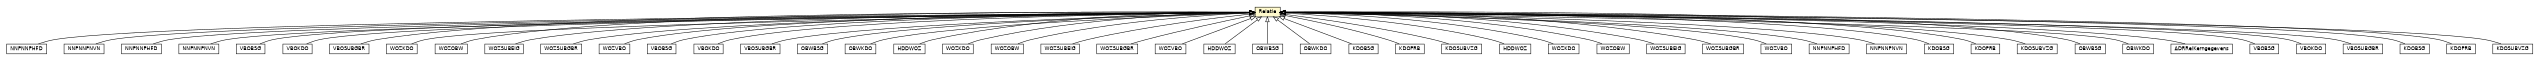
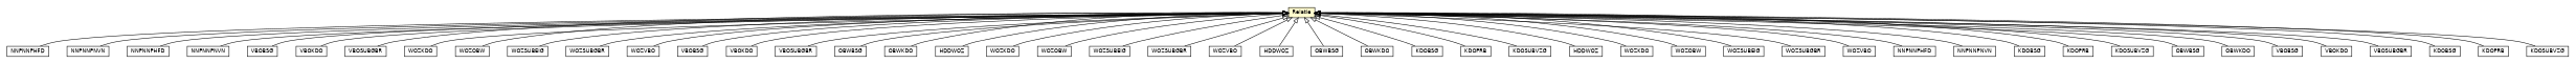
  digraph {
    nodesep=0.25
    ranksep=0.5
    node [fontcolor=black fontname=Helvetica fontsize=10.0 shape=plaintext]
    edge [arrowtail=empty dir=back fontname=Helvetica fontsize=10 headport=p labelfontname=Helvetica labelfontsize=10 tailport=p]
    n1 [label=<<table title="nl.egem.stuf.sector.bg._0204.NNPAntwoord.NNPNNPHFD" border="0" cellborder="1" cellspacing="0" cellpadding="2" port="p" href="./NNPAntwoord.NNPNNPHFD.html"> 		<tr><td><table border="0" cellspacing="0" cellpadding="1"> <tr><td align="center" balign="center"> NNPNNPHFD </td></tr> 		</table></td></tr> 		</table>>]
    n2 [label=<<table title="nl.egem.stuf.sector.bg._0204.NNPAntwoord.NNPNNPNVN" border="0" cellborder="1" cellspacing="0" cellpadding="2" port="p" href="./NNPAntwoord.NNPNNPNVN.html"> 		<tr><td><table border="0" cellspacing="0" cellpadding="1"> <tr><td align="center" balign="center"> NNPNNPNVN </td></tr> 		</table></td></tr> 		</table>>]
    n3 [label=<<table title="nl.egem.stuf.sector.bg._0204.NNPKennisgeving.NNPNNPHFD" border="0" cellborder="1" cellspacing="0" cellpadding="2" port="p" href="./NNPKennisgeving.NNPNNPHFD.html"> 		<tr><td><table border="0" cellspacing="0" cellpadding="1"> <tr><td align="center" balign="center"> NNPNNPHFD </td></tr> 		</table></td></tr> 		</table>>]
    n4 [label=<<table title="nl.egem.stuf.sector.bg._0204.NNPKennisgeving.NNPNNPNVN" border="0" cellborder="1" cellspacing="0" cellpadding="2" port="p" href="./NNPKennisgeving.NNPNNPNVN.html"> 		<tr><td><table border="0" cellspacing="0" cellpadding="1"> <tr><td align="center" balign="center"> NNPNNPNVN </td></tr> 		</table></td></tr> 		</table>>]
    n5 [label=<<table title="nl.egem.stuf.sector.bg._0204.VBOVraag.VBOBSG" border="0" cellborder="1" cellspacing="0" cellpadding="2" port="p" href="./VBOVraag.VBOBSG.html"> 		<tr><td><table border="0" cellspacing="0" cellpadding="1"> <tr><td align="center" balign="center"> VBOBSG </td></tr> 		</table></td></tr> 		</table>>]
    n6 [label=<<table title="nl.egem.stuf.sector.bg._0204.VBOVraag.VBOKDO" border="0" cellborder="1" cellspacing="0" cellpadding="2" port="p" href="./VBOVraag.VBOKDO.html"> 		<tr><td><table border="0" cellspacing="0" cellpadding="1"> <tr><td align="center" balign="center"> VBOKDO </td></tr> 		</table></td></tr> 		</table>>]
    n7 [label=<<table title="nl.egem.stuf.sector.bg._0204.VBOVraag.VBOSUBGBR" border="0" cellborder="1" cellspacing="0" cellpadding="2" port="p" href="./VBOVraag.VBOSUBGBR.html"> 		<tr><td><table border="0" cellspacing="0" cellpadding="1"> <tr><td align="center" balign="center"> VBOSUBGBR </td></tr> 		</table></td></tr> 		</table>>]
    n8 [label=<<table title="nl.egem.stuf.sector.bg._0204.WOZKennisgeving.WOZKDO" border="0" cellborder="1" cellspacing="0" cellpadding="2" port="p" href="./WOZKennisgeving.WOZKDO.html"> 		<tr><td><table border="0" cellspacing="0" cellpadding="1"> <tr><td align="center" balign="center"> WOZKDO </td></tr> 		</table></td></tr> 		</table>>]
    n9 [label=<<table title="nl.egem.stuf.sector.bg._0204.WOZKennisgeving.WOZOBW" border="0" cellborder="1" cellspacing="0" cellpadding="2" port="p" href="./WOZKennisgeving.WOZOBW.html"> 		<tr><td><table border="0" cellspacing="0" cellpadding="1"> <tr><td align="center" balign="center"> WOZOBW </td></tr> 		</table></td></tr> 		</table>>]
    n10 [label=<<table title="nl.egem.stuf.sector.bg._0204.WOZKennisgeving.WOZSUBEIG" border="0" cellborder="1" cellspacing="0" cellpadding="2" port="p" href="./WOZKennisgeving.WOZSUBEIG.html"> 		<tr><td><table border="0" cellspacing="0" cellpadding="1"> <tr><td align="center" balign="center"> WOZSUBEIG </td></tr> 		</table></td></tr> 		</table>>]
    n11 [label=<<table title="nl.egem.stuf.sector.bg._0204.WOZKennisgeving.WOZSUBGBR" border="0" cellborder="1" cellspacing="0" cellpadding="2" port="p" href="./WOZKennisgeving.WOZSUBGBR.html"> 		<tr><td><table border="0" cellspacing="0" cellpadding="1"> <tr><td align="center" balign="center"> WOZSUBGBR </td></tr> 		</table></td></tr> 		</table>>]
    n12 [label=<<table title="nl.egem.stuf.sector.bg._0204.WOZKennisgeving.WOZVBO" border="0" cellborder="1" cellspacing="0" cellpadding="2" port="p" href="./WOZKennisgeving.WOZVBO.html"> 		<tr><td><table border="0" cellspacing="0" cellpadding="1"> <tr><td align="center" balign="center"> WOZVBO </td></tr> 		</table></td></tr> 		</table>>]
    n13 [label=<<table title="nl.egem.stuf.sector.bg._0204.VBOAntwoord.VBOBSG" border="0" cellborder="1" cellspacing="0" cellpadding="2" port="p" href="./VBOAntwoord.VBOBSG.html"> 		<tr><td><table border="0" cellspacing="0" cellpadding="1"> <tr><td align="center" balign="center"> VBOBSG </td></tr> 		</table></td></tr> 		</table>>]
    n14 [label=<<table title="nl.egem.stuf.sector.bg._0204.VBOAntwoord.VBOKDO" border="0" cellborder="1" cellspacing="0" cellpadding="2" port="p" href="./VBOAntwoord.VBOKDO.html"> 		<tr><td><table border="0" cellspacing="0" cellpadding="1"> <tr><td align="center" balign="center"> VBOKDO </td></tr> 		</table></td></tr> 		</table>>]
    n15 [label=<<table title="nl.egem.stuf.sector.bg._0204.VBOAntwoord.VBOSUBGBR" border="0" cellborder="1" cellspacing="0" cellpadding="2" port="p" href="./VBOAntwoord.VBOSUBGBR.html"> 		<tr><td><table border="0" cellspacing="0" cellpadding="1"> <tr><td align="center" balign="center"> VBOSUBGBR </td></tr> 		</table></td></tr> 		</table>>]
    n16 [label=<<table title="nl.egem.stuf.sector.bg._0204.OBWAntwoord.OBWBSG" border="0" cellborder="1" cellspacing="0" cellpadding="2" port="p" href="./OBWAntwoord.OBWBSG.html"> 		<tr><td><table border="0" cellspacing="0" cellpadding="1"> <tr><td align="center" balign="center"> OBWBSG </td></tr> 		</table></td></tr> 		</table>>]
    n17 [label=<<table title="nl.egem.stuf.sector.bg._0204.OBWAntwoord.OBWKDO" border="0" cellborder="1" cellspacing="0" cellpadding="2" port="p" href="./OBWAntwoord.OBWKDO.html"> 		<tr><td><table border="0" cellspacing="0" cellpadding="1"> <tr><td align="center" balign="center"> OBWKDO </td></tr> 		</table></td></tr> 		</table>>]
    n18 [label=<<table title="nl.egem.stuf.sector.bg._0204.HHDAntwoord.HDDWOZ" border="0" cellborder="1" cellspacing="0" cellpadding="2" port="p" href="./HHDAntwoord.HDDWOZ.html"> 		<tr><td><table border="0" cellspacing="0" cellpadding="1"> <tr><td align="center" balign="center"> HDDWOZ </td></tr> 		</table></td></tr> 		</table>>]
    n19 [label=<<table title="nl.egem.stuf.sector.bg._0204.WOZAntwoord.WOZKDO" border="0" cellborder="1" cellspacing="0" cellpadding="2" port="p" href="./WOZAntwoord.WOZKDO.html"> 		<tr><td><table border="0" cellspacing="0" cellpadding="1"> <tr><td align="center" balign="center"> WOZKDO </td></tr> 		</table></td></tr> 		</table>>]
    n20 [label=<<table title="nl.egem.stuf.sector.bg._0204.WOZAntwoord.WOZOBW" border="0" cellborder="1" cellspacing="0" cellpadding="2" port="p" href="./WOZAntwoord.WOZOBW.html"> 		<tr><td><table border="0" cellspacing="0" cellpadding="1"> <tr><td align="center" balign="center"> WOZOBW </td></tr> 		</table></td></tr> 		</table>>]
    n21 [label=<<table title="nl.egem.stuf.sector.bg._0204.WOZAntwoord.WOZSUBEIG" border="0" cellborder="1" cellspacing="0" cellpadding="2" port="p" href="./WOZAntwoord.WOZSUBEIG.html"> 		<tr><td><table border="0" cellspacing="0" cellpadding="1"> <tr><td align="center" balign="center"> WOZSUBEIG </td></tr> 		</table></td></tr> 		</table>>]
    n22 [label=<<table title="nl.egem.stuf.sector.bg._0204.WOZAntwoord.WOZSUBGBR" border="0" cellborder="1" cellspacing="0" cellpadding="2" port="p" href="./WOZAntwoord.WOZSUBGBR.html"> 		<tr><td><table border="0" cellspacing="0" cellpadding="1"> <tr><td align="center" balign="center"> WOZSUBGBR </td></tr> 		</table></td></tr> 		</table>>]
    n23 [label=<<table title="nl.egem.stuf.sector.bg._0204.WOZAntwoord.WOZVBO" border="0" cellborder="1" cellspacing="0" cellpadding="2" port="p" href="./WOZAntwoord.WOZVBO.html"> 		<tr><td><table border="0" cellspacing="0" cellpadding="1"> <tr><td align="center" balign="center"> WOZVBO </td></tr> 		</table></td></tr> 		</table>>]
    n24 [label=<<table title="nl.egem.stuf.sector.bg._0204.HHDVraag.HDDWOZ" border="0" cellborder="1" cellspacing="0" cellpadding="2" port="p" href="./HHDVraag.HDDWOZ.html"> 		<tr><td><table border="0" cellspacing="0" cellpadding="1"> <tr><td align="center" balign="center"> HDDWOZ </td></tr> 		</table></td></tr> 		</table>>]
    n25 [label=<<table title="nl.egem.stuf.sector.bg._0204.OBWKennisgeving.OBWBSG" border="0" cellborder="1" cellspacing="0" cellpadding="2" port="p" href="./OBWKennisgeving.OBWBSG.html"> 		<tr><td><table border="0" cellspacing="0" cellpadding="1"> <tr><td align="center" balign="center"> OBWBSG </td></tr> 		</table></td></tr> 		</table>>]
    n26 [label=<<table title="nl.egem.stuf.sector.bg._0204.OBWKennisgeving.OBWKDO" border="0" cellborder="1" cellspacing="0" cellpadding="2" port="p" href="./OBWKennisgeving.OBWKDO.html"> 		<tr><td><table border="0" cellspacing="0" cellpadding="1"> <tr><td align="center" balign="center"> OBWKDO </td></tr> 		</table></td></tr> 		</table>>]
    n27 [label=<<table title="nl.egem.stuf.sector.bg._0204.KDOKennisgeving.KDOBSG" border="0" cellborder="1" cellspacing="0" cellpadding="2" port="p" href="./KDOKennisgeving.KDOBSG.html"> 		<tr><td><table border="0" cellspacing="0" cellpadding="1"> <tr><td align="center" balign="center"> KDOBSG </td></tr> 		</table></td></tr> 		</table>>]
    n28 [label=<<table title="nl.egem.stuf.sector.bg._0204.KDOKennisgeving.KDOPRB" border="0" cellborder="1" cellspacing="0" cellpadding="2" port="p" href="./KDOKennisgeving.KDOPRB.html"> 		<tr><td><table border="0" cellspacing="0" cellpadding="1"> <tr><td align="center" balign="center"> KDOPRB </td></tr> 		</table></td></tr> 		</table>>]
    n29 [label=<<table title="nl.egem.stuf.sector.bg._0204.KDOKennisgeving.KDOSUBVZG" border="0" cellborder="1" cellspacing="0" cellpadding="2" port="p" href="./KDOKennisgeving.KDOSUBVZG.html"> 		<tr><td><table border="0" cellspacing="0" cellpadding="1"> <tr><td align="center" balign="center"> KDOSUBVZG </td></tr> 		</table></td></tr> 		</table>>]
    n30 [label=<<table title="nl.egem.stuf.sector.bg._0204.HHDKennisgeving.HDDWOZ" border="0" cellborder="1" cellspacing="0" cellpadding="2" port="p" href="./HHDKennisgeving.HDDWOZ.html"> 		<tr><td><table border="0" cellspacing="0" cellpadding="1"> <tr><td align="center" balign="center"> HDDWOZ </td></tr> 		</table></td></tr> 		</table>>]
    n31 [label=<<table title="nl.egem.stuf.sector.bg._0204.WOZVraag.WOZKDO" border="0" cellborder="1" cellspacing="0" cellpadding="2" port="p" href="./WOZVraag.WOZKDO.html"> 		<tr><td><table border="0" cellspacing="0" cellpadding="1"> <tr><td align="center" balign="center"> WOZKDO </td></tr> 		</table></td></tr> 		</table>>]
    n32 [label=<<table title="nl.egem.stuf.sector.bg._0204.WOZVraag.WOZOBW" border="0" cellborder="1" cellspacing="0" cellpadding="2" port="p" href="./WOZVraag.WOZOBW.html"> 		<tr><td><table border="0" cellspacing="0" cellpadding="1"> <tr><td align="center" balign="center"> WOZOBW </td></tr> 		</table></td></tr> 		</table>>]
    n33 [label=<<table title="nl.egem.stuf.sector.bg._0204.WOZVraag.WOZSUBEIG" border="0" cellborder="1" cellspacing="0" cellpadding="2" port="p" href="./WOZVraag.WOZSUBEIG.html"> 		<tr><td><table border="0" cellspacing="0" cellpadding="1"> <tr><td align="center" balign="center"> WOZSUBEIG </td></tr> 		</table></td></tr> 		</table>>]
    n34 [label=<<table title="nl.egem.stuf.sector.bg._0204.WOZVraag.WOZSUBGBR" border="0" cellborder="1" cellspacing="0" cellpadding="2" port="p" href="./WOZVraag.WOZSUBGBR.html"> 		<tr><td><table border="0" cellspacing="0" cellpadding="1"> <tr><td align="center" balign="center"> WOZSUBGBR </td></tr> 		</table></td></tr> 		</table>>]
    n35 [label=<<table title="nl.egem.stuf.sector.bg._0204.WOZVraag.WOZVBO" border="0" cellborder="1" cellspacing="0" cellpadding="2" port="p" href="./WOZVraag.WOZVBO.html"> 		<tr><td><table border="0" cellspacing="0" cellpadding="1"> <tr><td align="center" balign="center"> WOZVBO </td></tr> 		</table></td></tr> 		</table>>]
    n36 [label=<<table title="nl.egem.stuf.sector.bg._0204.NNPVraag.NNPNNPHFD" border="0" cellborder="1" cellspacing="0" cellpadding="2" port="p" href="./NNPVraag.NNPNNPHFD.html"> 		<tr><td><table border="0" cellspacing="0" cellpadding="1"> <tr><td align="center" balign="center"> NNPNNPHFD </td></tr> 		</table></td></tr> 		</table>>]
    n37 [label=<<table title="nl.egem.stuf.sector.bg._0204.NNPVraag.NNPNNPNVN" border="0" cellborder="1" cellspacing="0" cellpadding="2" port="p" href="./NNPVraag.NNPNNPNVN.html"> 		<tr><td><table border="0" cellspacing="0" cellpadding="1"> <tr><td align="center" balign="center"> NNPNNPNVN </td></tr> 		</table></td></tr> 		</table>>]
    n38 [label=<<table title="nl.egem.stuf.sector.bg._0204.KDOAntwoord.KDOBSG" border="0" cellborder="1" cellspacing="0" cellpadding="2" port="p" href="./KDOAntwoord.KDOBSG.html"> 		<tr><td><table border="0" cellspacing="0" cellpadding="1"> <tr><td align="center" balign="center"> KDOBSG </td></tr> 		</table></td></tr> 		</table>>]
    n39 [label=<<table title="nl.egem.stuf.sector.bg._0204.KDOAntwoord.KDOPRB" border="0" cellborder="1" cellspacing="0" cellpadding="2" port="p" href="./KDOAntwoord.KDOPRB.html"> 		<tr><td><table border="0" cellspacing="0" cellpadding="1"> <tr><td align="center" balign="center"> KDOPRB </td></tr> 		</table></td></tr> 		</table>>]
    n40 [label=<<table title="nl.egem.stuf.sector.bg._0204.KDOAntwoord.KDOSUBVZG" border="0" cellborder="1" cellspacing="0" cellpadding="2" port="p" href="./KDOAntwoord.KDOSUBVZG.html"> 		<tr><td><table border="0" cellspacing="0" cellpadding="1"> <tr><td align="center" balign="center"> KDOSUBVZG </td></tr> 		</table></td></tr> 		</table>>]
    n41 [label=<<table title="nl.egem.stuf.sector.bg._0204.OBWVraag.OBWBSG" border="0" cellborder="1" cellspacing="0" cellpadding="2" port="p" href="./OBWVraag.OBWBSG.html"> 		<tr><td><table border="0" cellspacing="0" cellpadding="1"> <tr><td align="center" balign="center"> OBWBSG </td></tr> 		</table></td></tr> 		</table>>]
    n42 [label=<<table title="nl.egem.stuf.sector.bg._0204.OBWVraag.OBWKDO" border="0" cellborder="1" cellspacing="0" cellpadding="2" port="p" href="./OBWVraag.OBWKDO.html"> 		<tr><td><table border="0" cellspacing="0" cellpadding="1"> <tr><td align="center" balign="center"> OBWKDO </td></tr> 		</table></td></tr> 		</table>>]
    n43 [label=<<table title="nl.egem.stuf.sector.bg._0204.Relatie" border="0" cellborder="1" cellspacing="0" cellpadding="2" port="p" bgcolor="lemonChiffon" href="./Relatie.html"> 		<tr><td><table border="0" cellspacing="0" cellpadding="1"> <tr><td align="center" balign="center"> Relatie </td></tr> 		</table></td></tr> 		</table>>]
-   n44 [label=<<table title="nl.egem.stuf.sector.bg._0204.ADRRelKerngegevens" border="0" cellborder="1" cellspacing="0" cellpadding="2" port="p" href="./ADRRelKerngegevens.html"> 		<tr><td><table border="0" cellspacing="0" cellpadding="1"> <tr><td align="center" balign="center"> ADRRelKerngegevens </td></tr> 		</table></td></tr> 		</table>>]
    n45 [label=<<table title="nl.egem.stuf.sector.bg._0204.VBOKennisgeving.VBOBSG" border="0" cellborder="1" cellspacing="0" cellpadding="2" port="p" href="./VBOKennisgeving.VBOBSG.html"> 		<tr><td><table border="0" cellspacing="0" cellpadding="1"> <tr><td align="center" balign="center"> VBOBSG </td></tr> 		</table></td></tr> 		</table>>]
    n46 [label=<<table title="nl.egem.stuf.sector.bg._0204.VBOKennisgeving.VBOKDO" border="0" cellborder="1" cellspacing="0" cellpadding="2" port="p" href="./VBOKennisgeving.VBOKDO.html"> 		<tr><td><table border="0" cellspacing="0" cellpadding="1"> <tr><td align="center" balign="center"> VBOKDO </td></tr> 		</table></td></tr> 		</table>>]
    n47 [label=<<table title="nl.egem.stuf.sector.bg._0204.VBOKennisgeving.VBOSUBGBR" border="0" cellborder="1" cellspacing="0" cellpadding="2" port="p" href="./VBOKennisgeving.VBOSUBGBR.html"> 		<tr><td><table border="0" cellspacing="0" cellpadding="1"> <tr><td align="center" balign="center"> VBOSUBGBR </td></tr> 		</table></td></tr> 		</table>>]
    n48 [label=<<table title="nl.egem.stuf.sector.bg._0204.KDOVraag.KDOBSG" border="0" cellborder="1" cellspacing="0" cellpadding="2" port="p" href="./KDOVraag.KDOBSG.html"> 		<tr><td><table border="0" cellspacing="0" cellpadding="1"> <tr><td align="center" balign="center"> KDOBSG </td></tr> 		</table></td></tr> 		</table>>]
    n49 [label=<<table title="nl.egem.stuf.sector.bg._0204.KDOVraag.KDOPRB" border="0" cellborder="1" cellspacing="0" cellpadding="2" port="p" href="./KDOVraag.KDOPRB.html"> 		<tr><td><table border="0" cellspacing="0" cellpadding="1"> <tr><td align="center" balign="center"> KDOPRB </td></tr> 		</table></td></tr> 		</table>>]
    n50 [label=<<table title="nl.egem.stuf.sector.bg._0204.KDOVraag.KDOSUBVZG" border="0" cellborder="1" cellspacing="0" cellpadding="2" port="p" href="./KDOVraag.KDOSUBVZG.html"> 		<tr><td><table border="0" cellspacing="0" cellpadding="1"> <tr><td align="center" balign="center"> KDOSUBVZG </td></tr> 		</table></td></tr> 		</table>>]
    n43 -> n1
    n43 -> n2
    n43 -> n3
    n43 -> n4
    n43 -> n5
    n43 -> n6
    n43 -> n7
    n43 -> n8
    n43 -> n9
    n43 -> n10
    n43 -> n11
    n43 -> n12
    n43 -> n13
    n43 -> n14
    n43 -> n15
    n43 -> n16
    n43 -> n17
    n43 -> n18
    n43 -> n19
    n43 -> n20
    n43 -> n21
    n43 -> n22
    n43 -> n23
    n43 -> n24
    n43 -> n25
    n43 -> n26
    n43 -> n27
    n43 -> n28
    n43 -> n29
    n43 -> n30
    n43 -> n31
    n43 -> n32
    n43 -> n33
    n43 -> n34
    n43 -> n35
    n43 -> n36
    n43 -> n37
    n43 -> n38
    n43 -> n39
    n43 -> n40
    n43 -> n41
    n43 -> n42
-   n43 -> n44
    n43 -> n45
    n43 -> n46
    n43 -> n47
    n43 -> n48
    n43 -> n49
    n43 -> n50
  }
